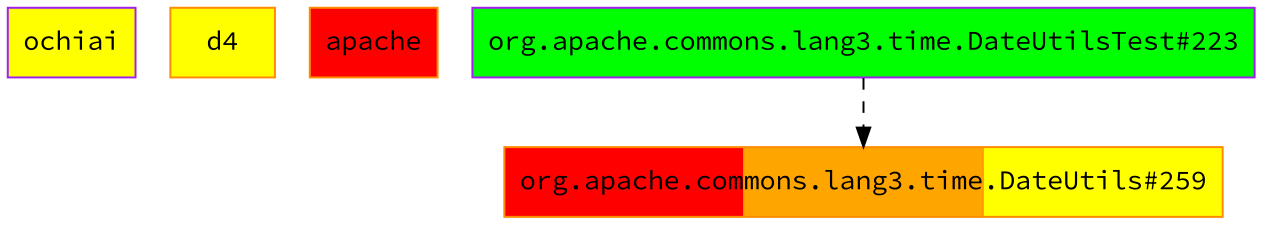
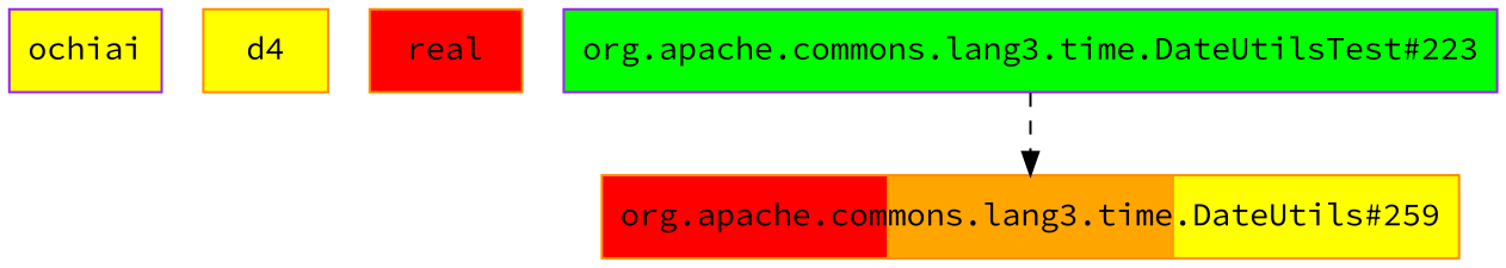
  digraph {
    fontname="Source Code Pro"
    node [fillcolor=yellow shape=box style=striped color=darkorange fontname="Source Code Pro"]
    ochiai [color=purple]
    d4
-   real [fillcolor=red label=apache]
+   real [fillcolor=red]
    "org.apache.commons.lang3.time.DateUtilsTest#223" [fillcolor=green color=purple]
    "org.apache.commons.lang3.time.DateUtils#259" [fillcolor="red:orange:yellow"]
    "org.apache.commons.lang3.time.DateUtilsTest#223" -> "org.apache.commons.lang3.time.DateUtils#259" [style=dashed fontname="Source Code Pro"]
  }
